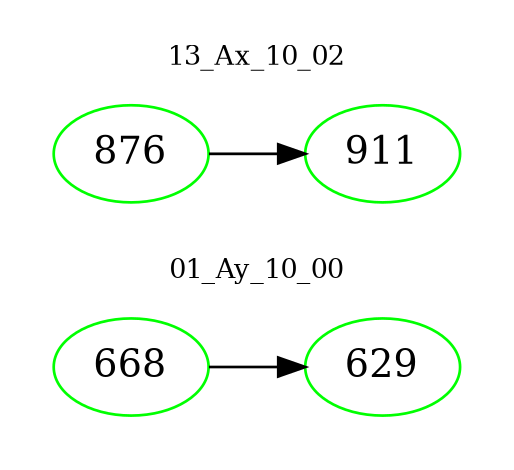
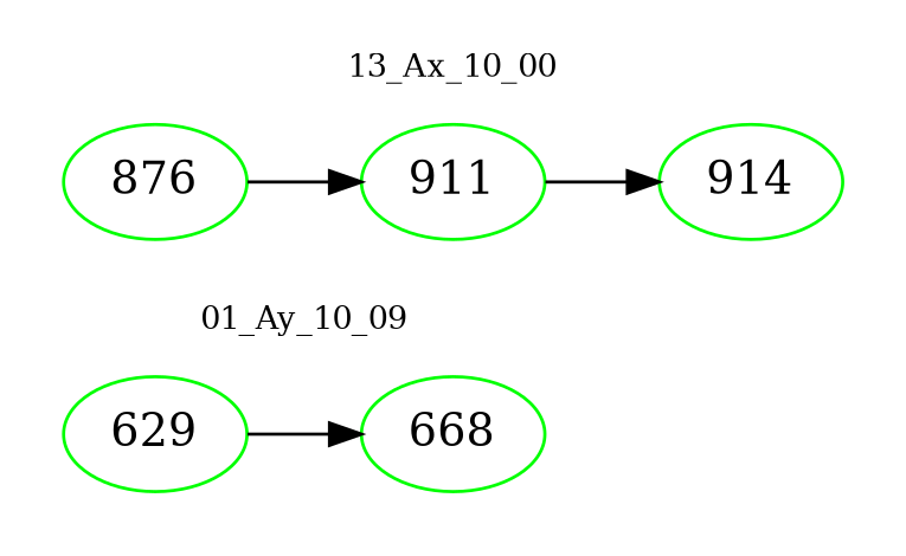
  digraph {
    rankdir=LR
    node [color=green]
    edge [color=black]
    n1 [label=629]
    n2 [label=668]
    n3 [label=911]
    n4 [label=876]
+   n5 [label=914]
    subgraph cluster_1 {
      color=white
      fontsize=10
-     label="01_Ay_10_00"
+     label="01_Ay_10_09"
      n1
      n2
    }
    subgraph cluster_2 {
      color=white
      fontsize=10
-     label="13_Ax_10_02"
+     label="13_Ax_10_00"
      n3
      n4
+     n5
    }
-   n2 -> n1
+   n1 -> n2
+   n3 -> n5
    n4 -> n3
  }
